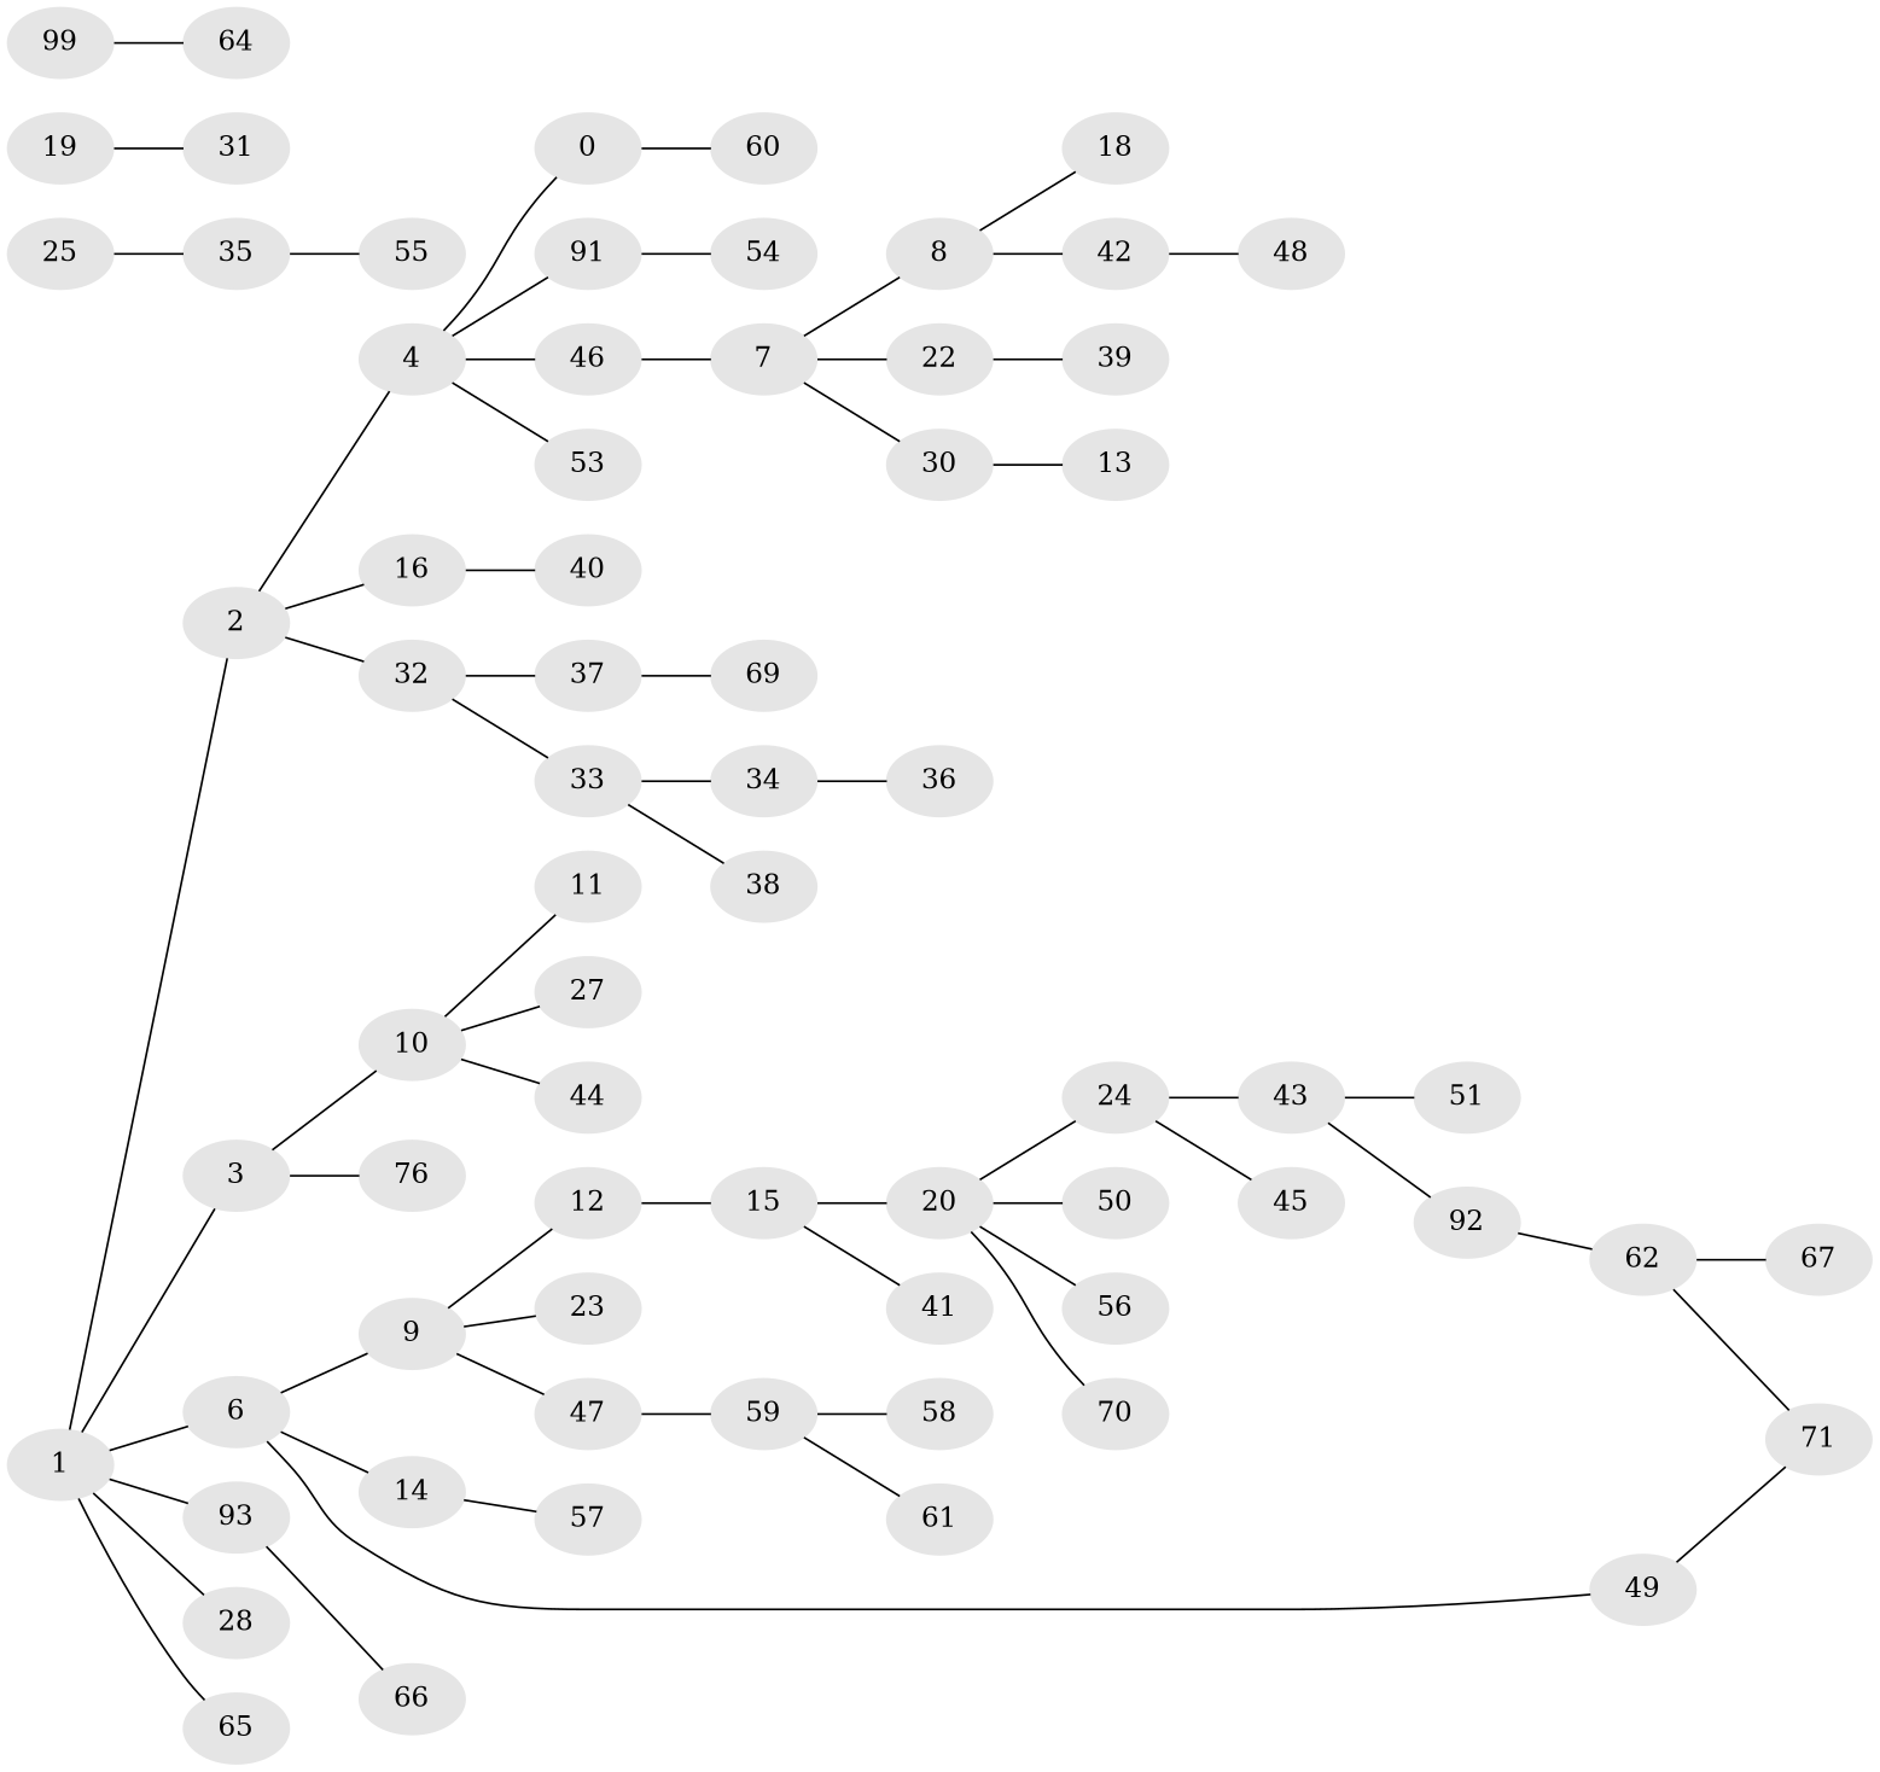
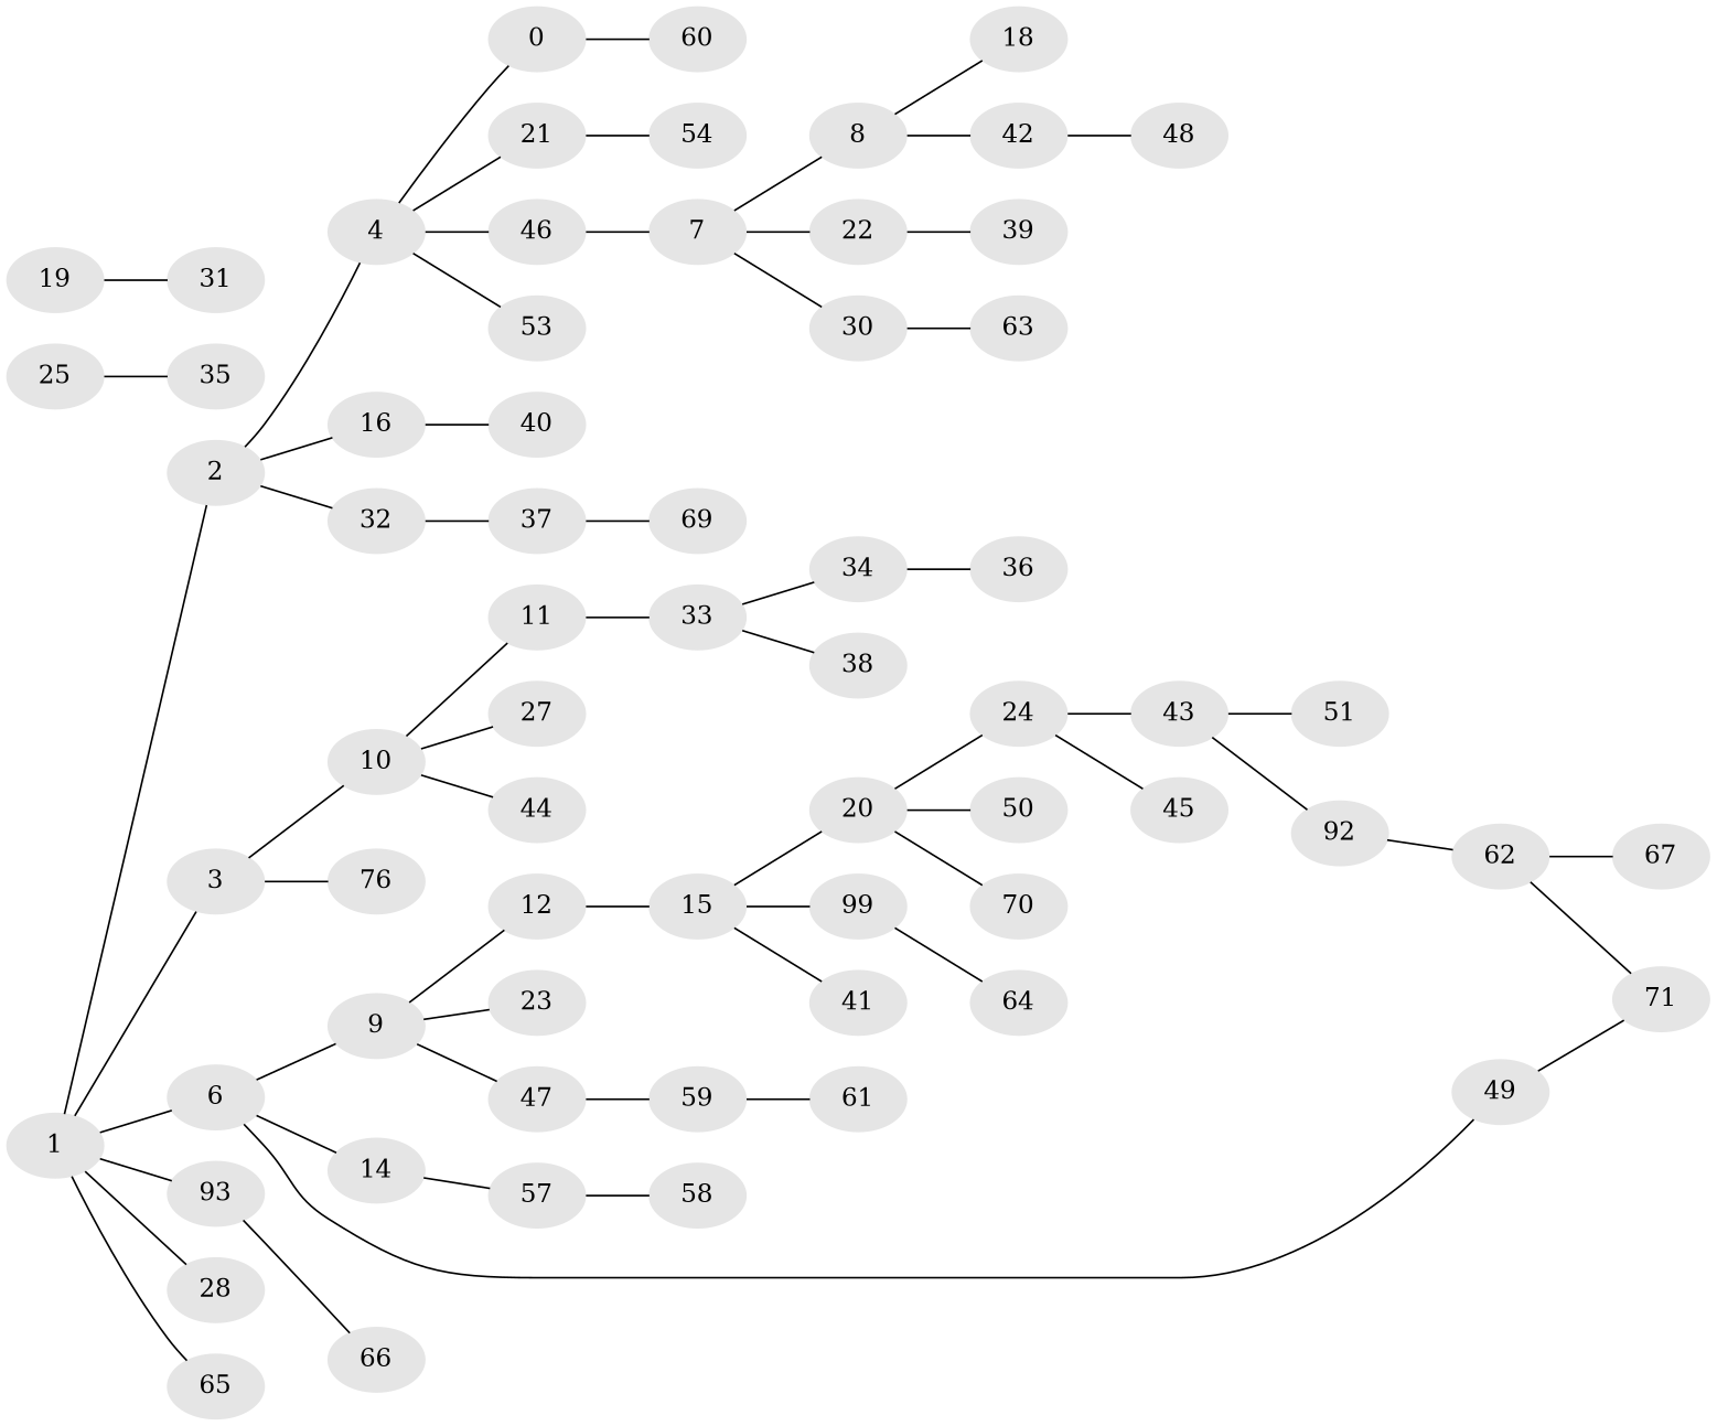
  graph {
    rankdir=LR
    node [color=gray90 style=filled]
    1
    2
    3
    6
    n5 [label=93]
    28
    65
    4
    16
    32
    10
    n12 [label=76]
    9
    14
    49
    66
    25
    35
    n19 [label=0]
-   21 [label=91]
+   21
    46
    53
    40
    37
    11
    27
    44
    60
    7
    8
    22
    30
    54
    12
    23
    47
    57
    19
    31
    71
    18
    42
    39
-   63 [label=13]
+   63
    48
    15
    59
    33
    34
    38
    20
    n52 [label=99]
    41
    58
    24
    50
-   56
    70
    64
    43
    45
    51
    n63 [label=92]
-   55
    69
    36
    62
    61
    67
    1 -- 2
    1 -- 3
    1 -- 6
    1 -- n5
    1 -- 28
    1 -- 65
    2 -- 4
    2 -- 16
    2 -- 32
    3 -- 10
    3 -- n12
    6 -- 9
    6 -- 14
    6 -- 49
    n5 -- 66
    4 -- n19
    4 -- 21
    4 -- 46
    4 -- 53
    16 -- 40
    32 -- 37
    10 -- 11
    10 -- 27
    10 -- 44
    9 -- 12
    9 -- 23
    9 -- 47
    14 -- 57
    49 -- 71
    25 -- 35
-   35 -- 55
    n19 -- 60
    21 -- 54
    46 -- 7
    37 -- 69
-   32 -- 33
+   11 -- 33
    7 -- 8
    7 -- 22
    7 -- 30
    8 -- 18
    8 -- 42
    22 -- 39
    30 -- 63
    12 -- 15
    47 -- 59
-   59 -- 58
+   57 -- 58
    19 -- 31
    42 -- 48
    15 -- 20
+   15 -- n52
    15 -- 41
    59 -- 61
    33 -- 34
    33 -- 38
    34 -- 36
    20 -- 24
    20 -- 50
-   20 -- 56
    20 -- 70
    n52 -- 64
    24 -- 43
    24 -- 45
    43 -- 51
    43 -- n63
    n63 -- 62
    62 -- 71
    62 -- 67
  }
